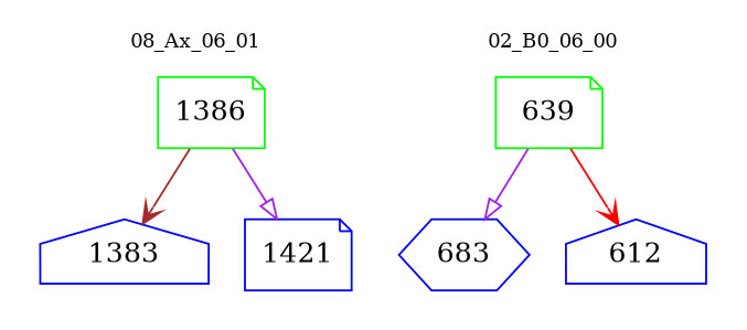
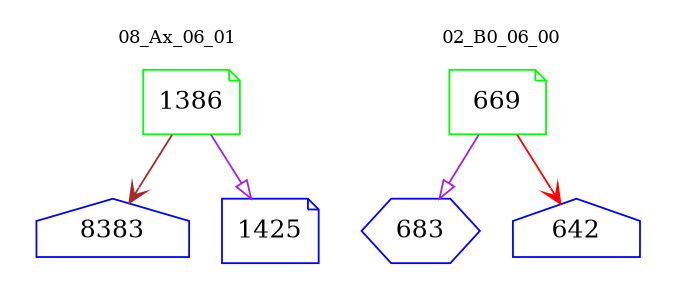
  digraph {
    node [color=blue shape=note]
    edge [arrowhead=vee color=purple]
    n1 [color=green label=1386]
-   n2 [label=1383 shape=house]
-   n3 [label=1421]
-   n4 [color=green label=639]
+   n2 [label=8383 shape=house]
+   n3 [label=1425]
+   n4 [color=green label=669]
    n5 [label=683 shape=hexagon]
-   n6 [label=612 shape=house]
+   n6 [label=642 shape=house]
    subgraph cluster_1 {
      color=white
      fontsize=10
      label="08_Ax_06_01"
      n1
      n2
      n3
    }
    subgraph cluster_2 {
      color=white
      fontsize=10
      label="02_B0_06_00"
      n4
      n5
      n6
    }
    n1 -> n2 [color=brown]
    n1 -> n3 [arrowhead=onormal]
    n4 -> n5 [arrowhead=onormal]
    n4 -> n6 [color=red]
  }
